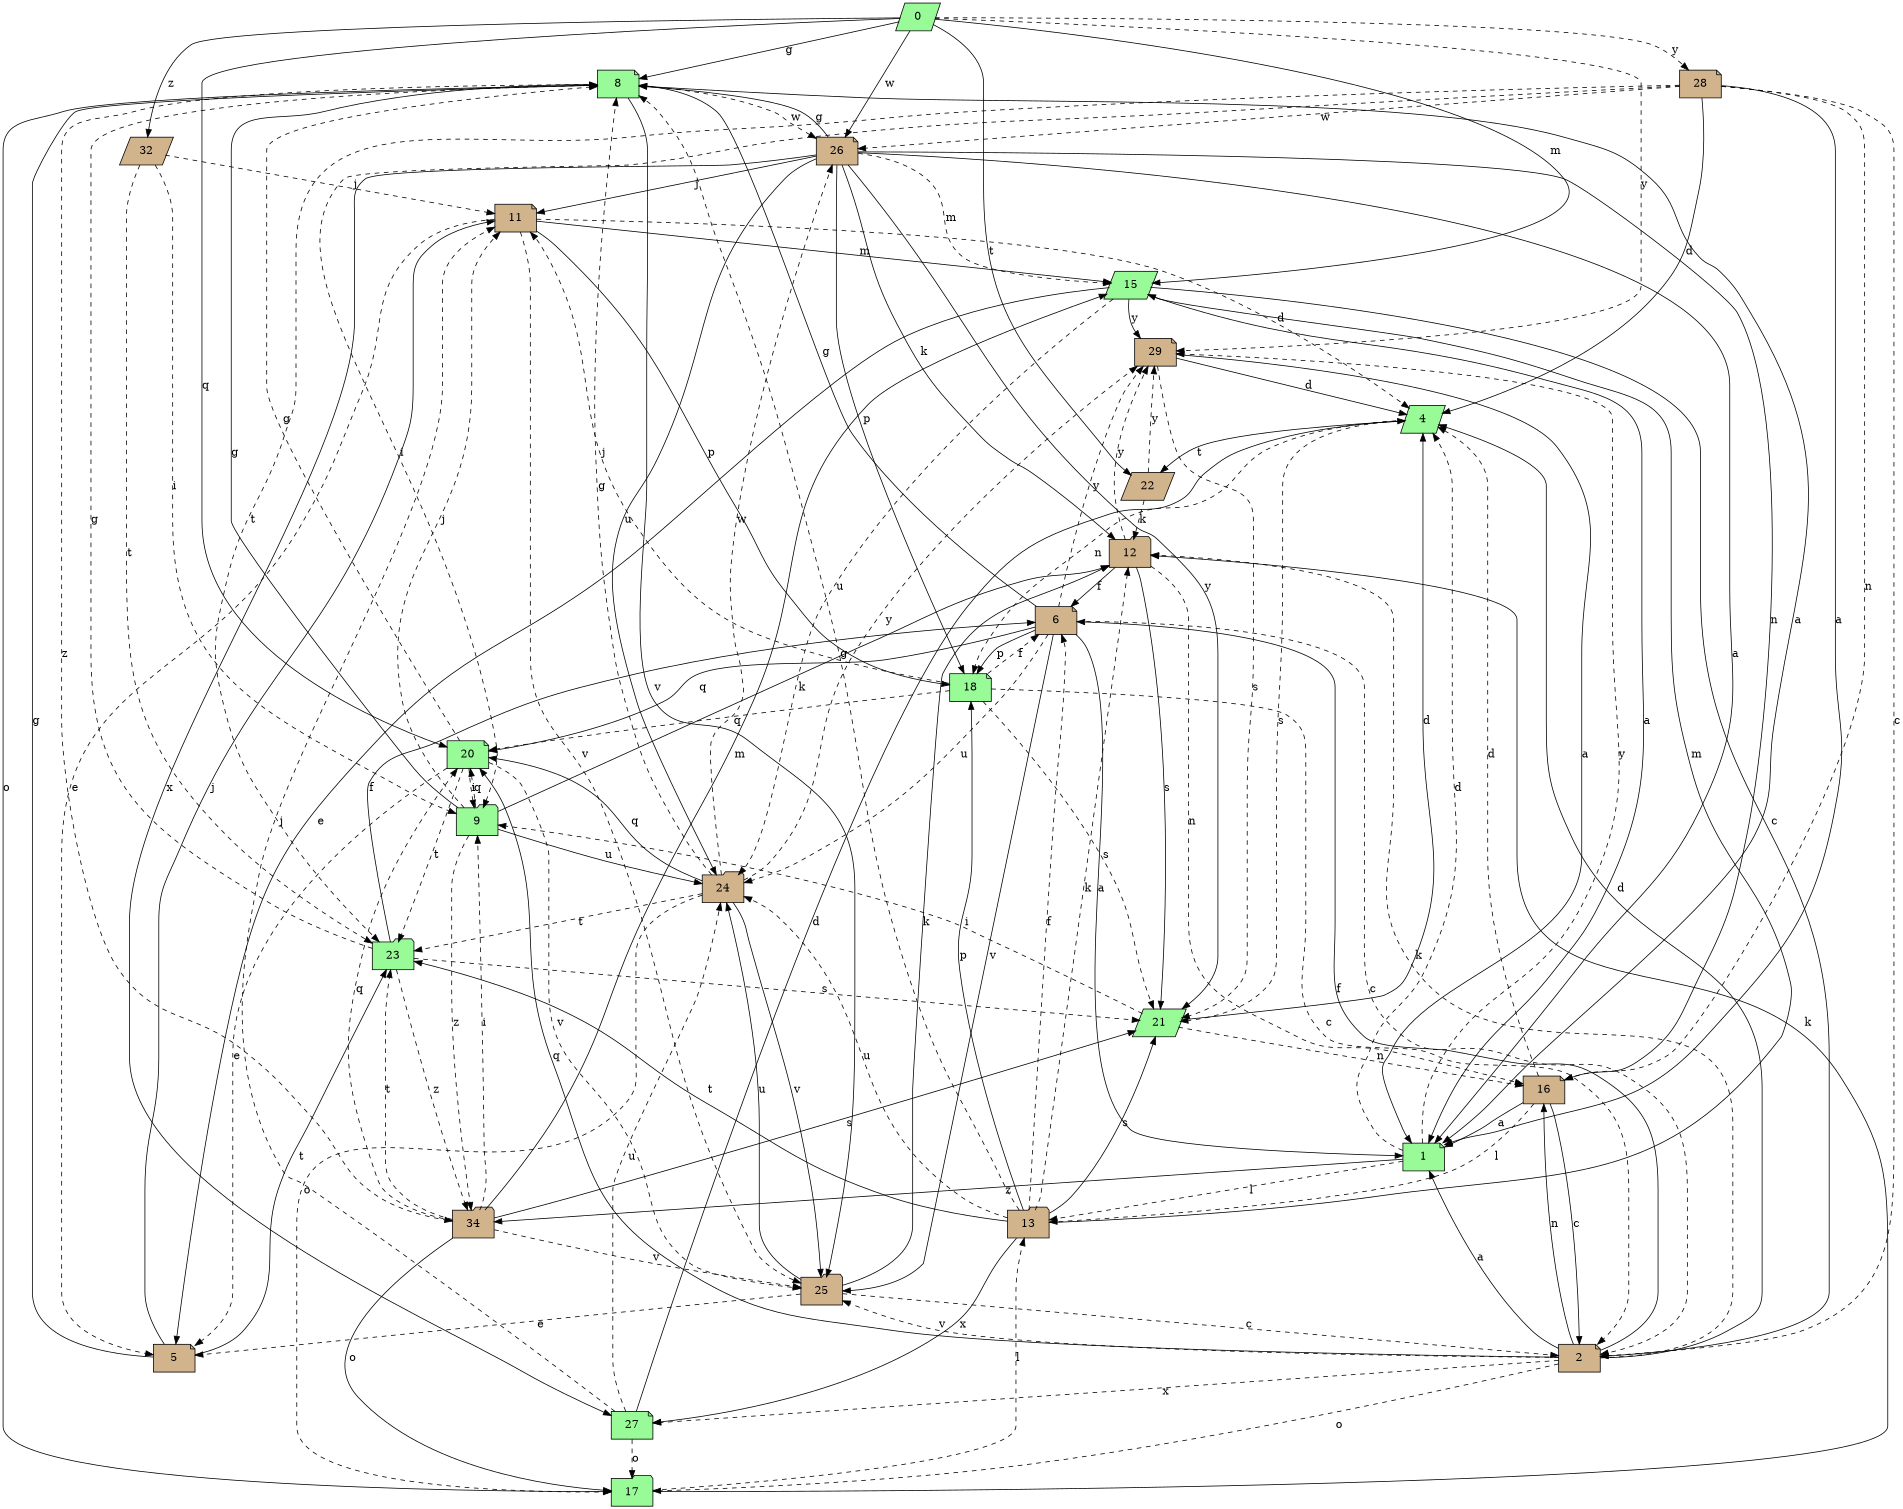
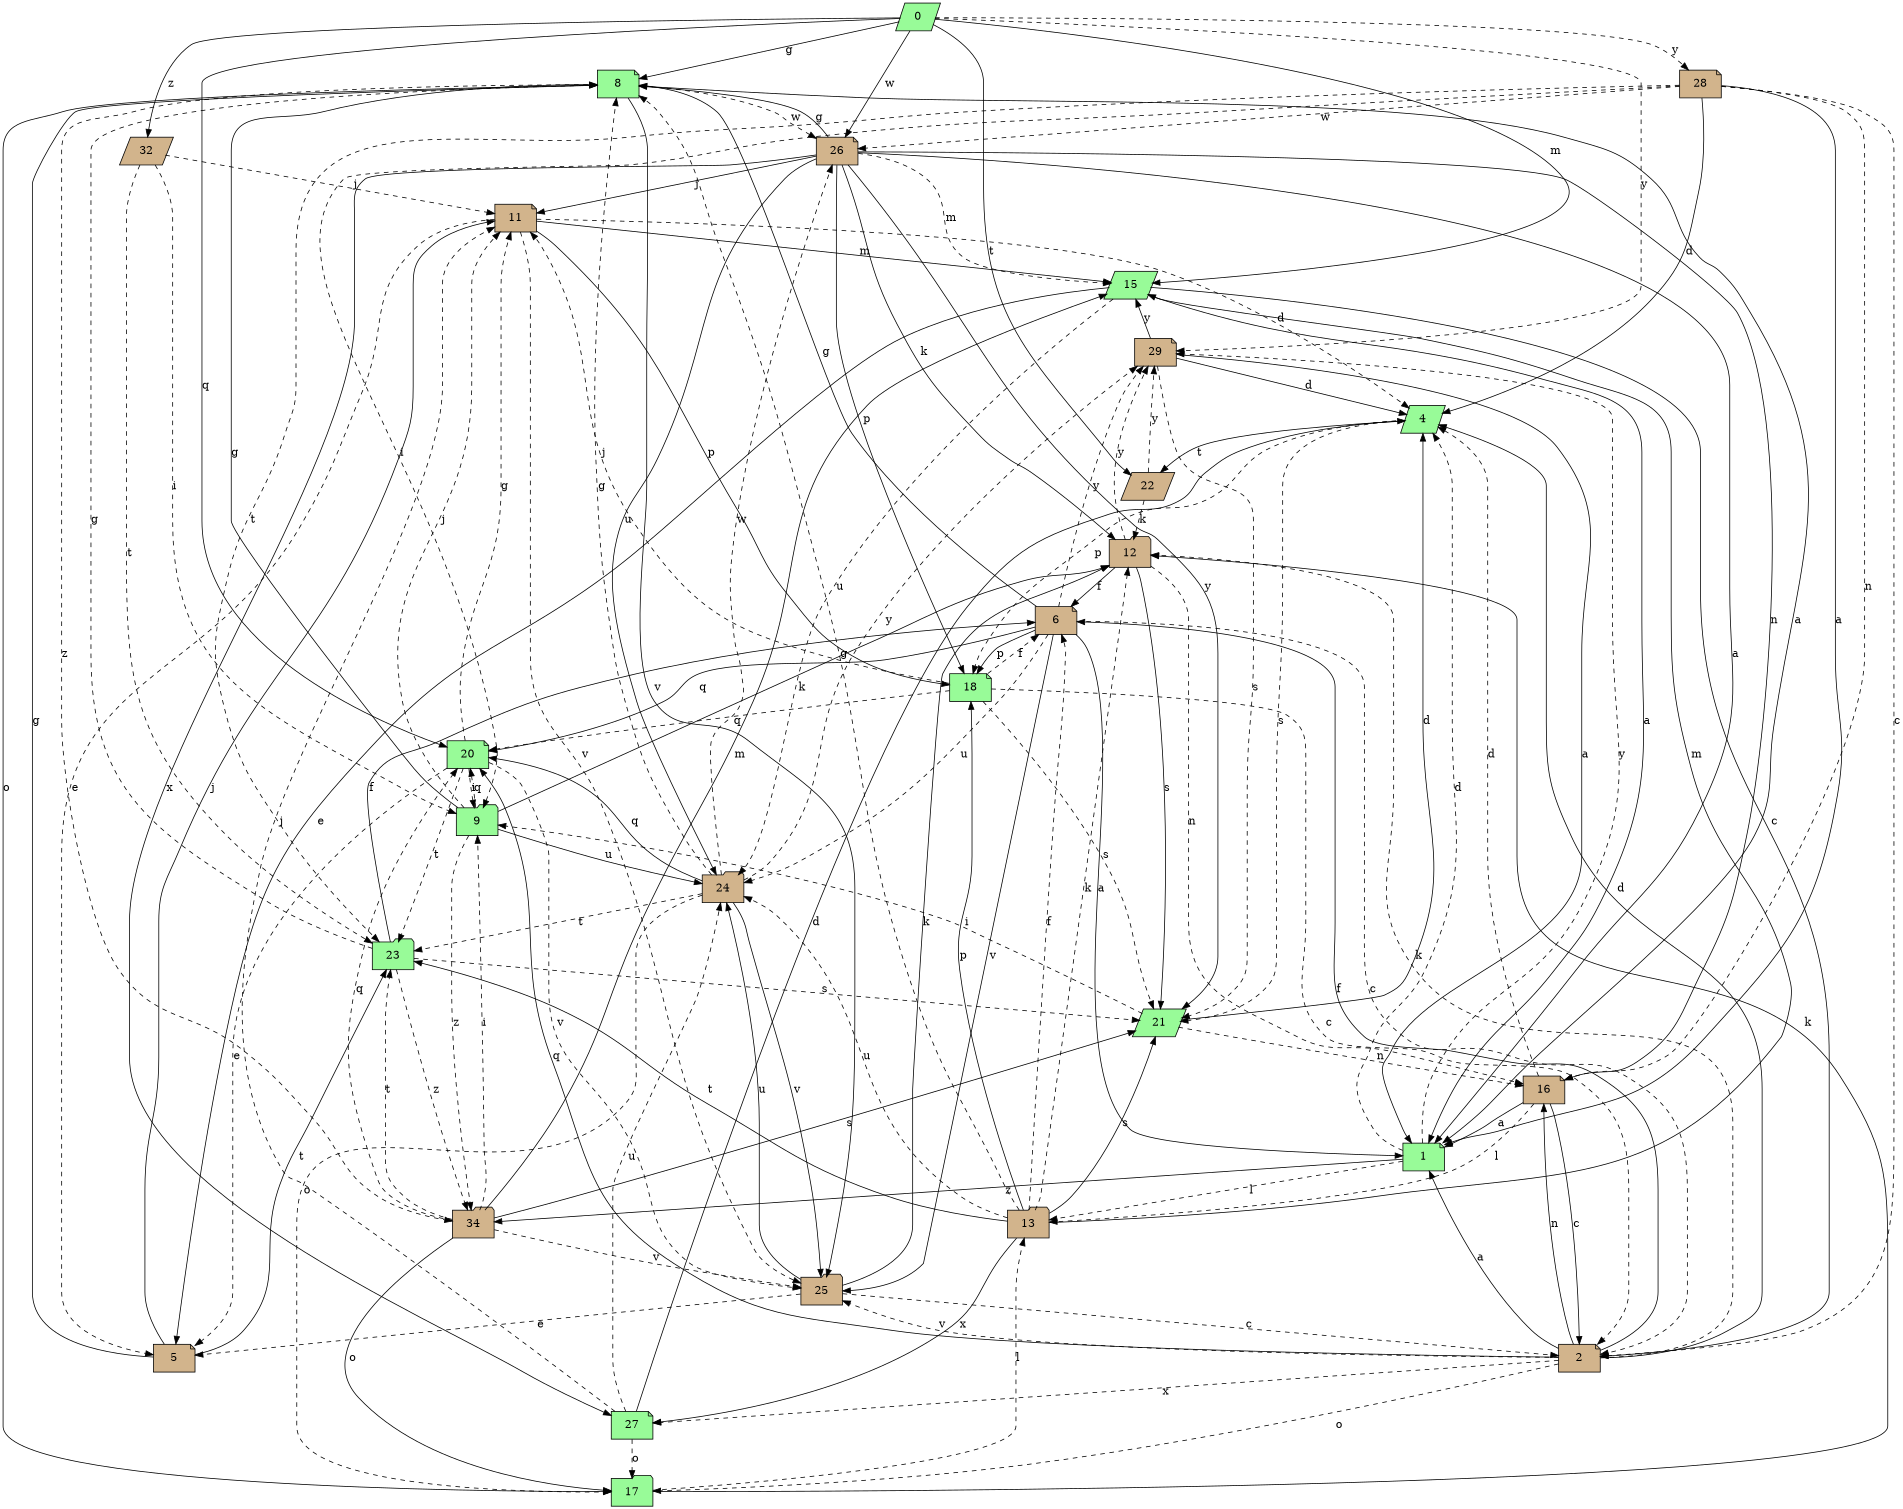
  strict digraph {
    node [fillcolor=tan shape=note style=filled]
    edge [style=dashed]
    0 [fillcolor=palegreen shape=parallelogram]
    8 [fillcolor=palegreen]
    15 [fillcolor=palegreen shape=parallelogram]
    20 [fillcolor=palegreen]
    22 [shape=parallelogram]
    26
    28
    29
    32 [shape=parallelogram]
    1 [fillcolor=palegreen]
    34 [shape=folder]
    17 [fillcolor=palegreen shape=folder]
    25 [shape=folder]
    2
    5
    24 [shape=folder]
    23 [fillcolor=palegreen shape=folder]
    9 [fillcolor=palegreen shape=folder]
    12 [shape=folder]
    16
    27 [fillcolor=palegreen]
    18 [fillcolor=palegreen]
    21 [fillcolor=palegreen shape=parallelogram]
    11
    4 [fillcolor=palegreen shape=parallelogram]
    13 [shape=folder]
    6
    0 -> 8 [label=g style=solid]
    0 -> 15 [label=m style=solid]
    0 -> 20 [label=q style=solid]
    0 -> 22 [label=t style=solid]
    0 -> 26 [label=w style=solid]
    0 -> 28 [label=y]
    0 -> 29 [label=y]
    0 -> 32 [label=z style=solid]
    8 -> 26 [label=w]
    8 -> 1 [label=a style=solid]
    8 -> 34 [label=z]
    8 -> 17 [label=o style=solid]
    8 -> 25 [label=v style=solid]
-   15 -> 29 [label=y style=solid]
+   29 -> 15 [label=y style=solid]
    15 -> 1 [label=a style=solid]
    15 -> 2 [label=c style=solid]
    15 -> 5 [label=e style=solid]
    15 -> 24 [label=u]
-   20 -> 8 [label=g]
+   20 -> 11 [label=g]
    20 -> 25 [label=v]
    20 -> 5 [label=e]
    20 -> 23 [label=t]
    20 -> 9 [label=i]
    22 -> 29 [label=y]
    22 -> 12 [label=k]
    26 -> 8 [label=g style=solid]
    26 -> 15 [label=m]
    26 -> 1 [label=a style=solid]
    26 -> 24 [label=u style=solid]
    26 -> 12 [label=k style=solid]
    26 -> 16 [label=n style=solid]
    26 -> 27 [label=x style=solid]
    26 -> 18 [label=p style=solid]
    26 -> 21 [label=y style=solid]
    26 -> 11 [label=j style=solid]
    28 -> 26 [label=w]
    28 -> 1 [label=a style=solid]
    28 -> 2 [label=c]
    28 -> 23 [label=t]
    28 -> 9 [label=i]
    28 -> 16 [label=n]
    28 -> 4 [label=d style=solid]
    29 -> 1 [label=a style=solid]
    29 -> 21 [label=s]
    29 -> 4 [label=d style=solid]
    32 -> 23 [label=t]
    32 -> 9 [label=i]
    32 -> 11 [label=j]
    1 -> 29 [label=y]
    1 -> 34 [label=z style=solid]
    1 -> 4 [label=d]
    1 -> 13 [label=l]
    34 -> 15 [label=m style=solid]
    34 -> 20 [label=q]
    34 -> 17 [label=o style=solid]
    34 -> 25 [label=v]
    34 -> 23 [label=t]
    34 -> 9 [label=i]
    34 -> 21 [label=s style=solid]
    17 -> 12 [label=k style=solid]
    17 -> 13 [label=l]
    25 -> 2 [label=c]
    25 -> 5 [label=e]
    25 -> 24 [label=u style=solid]
    25 -> 12 [label=k style=solid]
    2 -> 20 [label=q style=solid]
    2 -> 1 [label=a style=solid]
    2 -> 17 [label=o]
    2 -> 25 [label=v]
    2 -> 12 [label=k]
    2 -> 16 [label=n style=solid]
    2 -> 27 [label=x]
    2 -> 4 [label=d style=solid]
    2 -> 6 [label=f style=solid]
    5 -> 8 [label=g style=solid]
    5 -> 23 [label=t style=solid]
    5 -> 11 [label=j style=solid]
    24 -> 8 [label=g]
    24 -> 20 [label=q style=solid]
    24 -> 26 [label=w]
    24 -> 29 [label=y]
    24 -> 17 [label=o]
    24 -> 25 [label=v style=solid]
    24 -> 23 [label=t]
    23 -> 8 [label=g]
    23 -> 34 [label=z]
    23 -> 21 [label=s]
    23 -> 6 [label=f style=solid]
    9 -> 8 [label=g style=solid]
    9 -> 20 [label=q]
    9 -> 34 [label=z]
    9 -> 24 [label=u style=solid]
    9 -> 12 [label=k style=solid]
    9 -> 11 [label=j]
    12 -> 29 [label=y]
    12 -> 16 [label=n]
    12 -> 21 [label=s style=solid]
    12 -> 6 [label=f style=solid]
    16 -> 1 [label=a style=solid]
    16 -> 2 [label=c style=solid]
    16 -> 4 [label=d]
    16 -> 13 [label=l]
    27 -> 17 [label=o]
    27 -> 24 [label=u]
    27 -> 11 [label=j]
    27 -> 4 [label=d style=solid]
    18 -> 20 [label=q]
    18 -> 2 [label=c]
    18 -> 21 [label=s]
    18 -> 11 [label=j]
    18 -> 6 [label=f]
    21 -> 9 [label=i]
    21 -> 16 [label=n]
    21 -> 4 [label=d style=solid]
    11 -> 15 [label=m style=solid]
    11 -> 25 [label=v]
    11 -> 5 [label=e]
    11 -> 18 [label=p style=solid]
    11 -> 4 [label=d]
    4 -> 22 [label=t style=solid]
-   4 -> 18 [label=n]
+   4 -> 18 [label=p]
    4 -> 21 [label=s]
    13 -> 8 [label=g]
    13 -> 15 [label=m style=solid]
    13 -> 24 [label=u]
    13 -> 23 [label=t style=solid]
    13 -> 12 [label=k]
    13 -> 27 [label=x style=solid]
    13 -> 18 [label=p style=solid]
    13 -> 21 [label=s style=solid]
    13 -> 6 [label=f]
    6 -> 8 [label=g style=solid]
    6 -> 20 [label=q style=solid]
    6 -> 29 [label=y]
    6 -> 1 [label=a style=solid]
    6 -> 25 [label=v style=solid]
    6 -> 2 [label=c]
    6 -> 24 [label=u]
    6 -> 18 [label=p style=solid]
  }
